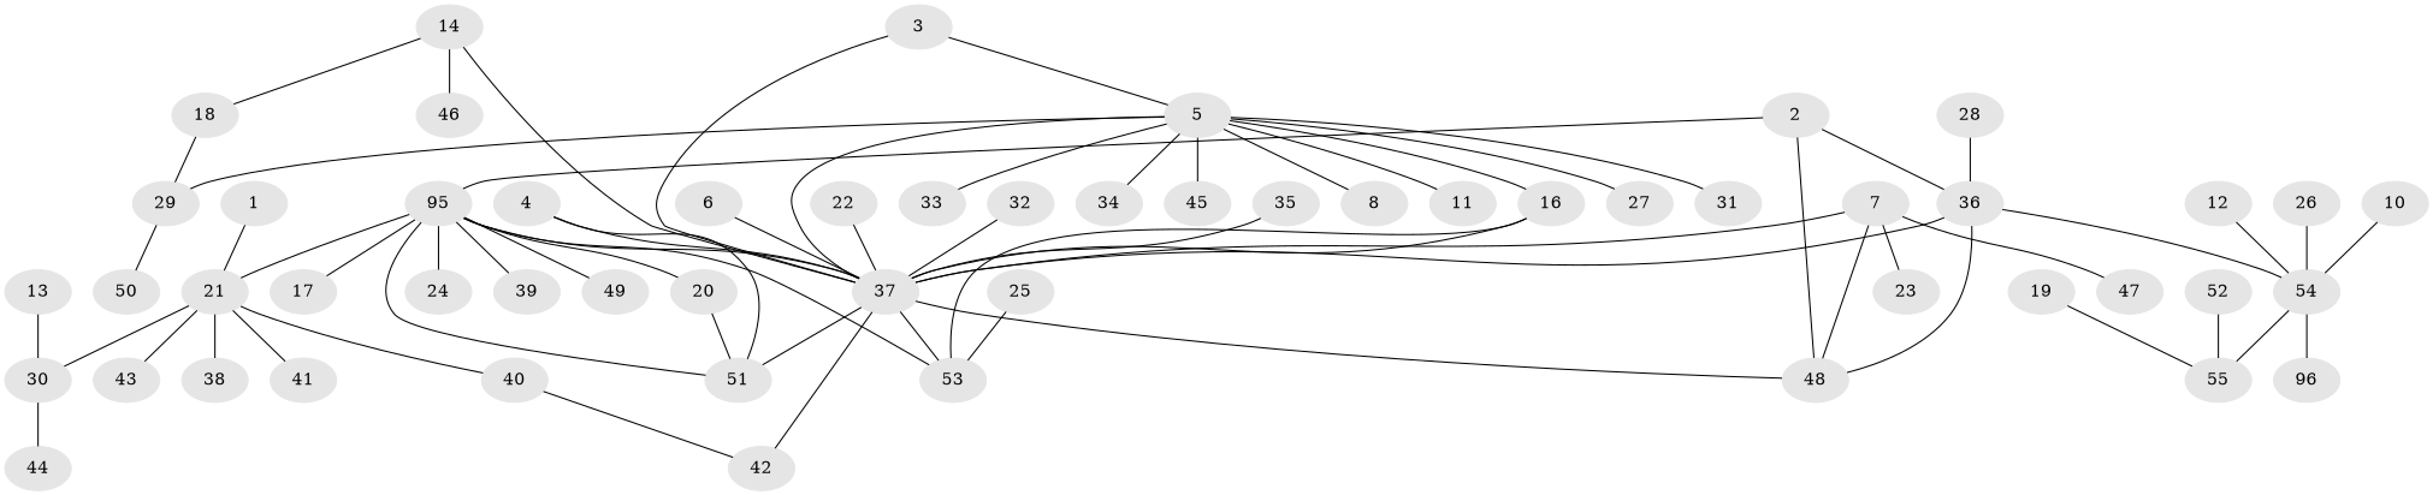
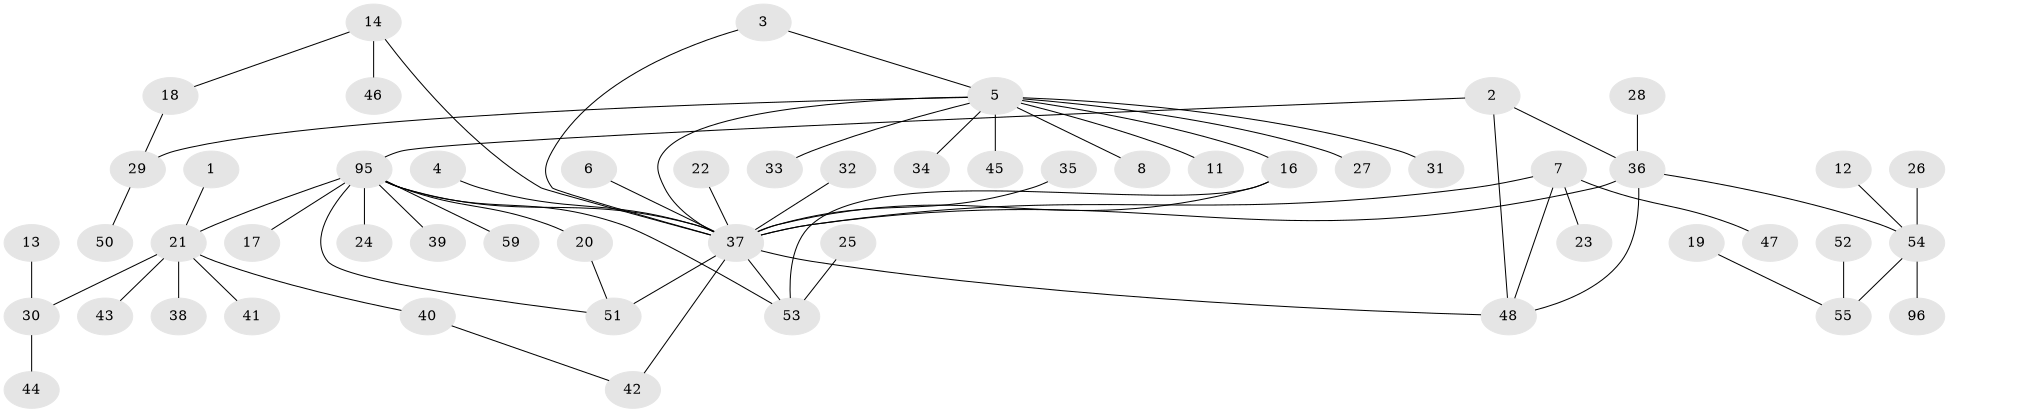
  graph {
    node [color=gray90 style=filled]
    edge [weight=1.0]
    1
    21
    30
    38
    40
    41
    43
    n8 [label=95]
    2
    36
    48
    37
    51
    17
    20
    24
    39
-   49
+   49 [label=59]
    53
    54
    3
    5
    8
    11
    16
    27
    29
    31
    33
    34
    45
    42
    4
    50
    6
    7
    23
    47
-   10
    55
    n41 [label=96]
    12
    13
    44
    14
    18
    46
    19
    22
    25
    26
    28
    32
    35
    52
    1 -- 21
    21 -- 30
    21 -- 38
    21 -- 40
    21 -- 41
    21 -- 43
    30 -- 44
    40 -- 42
    n8 -- 21
    n8 -- 37
    n8 -- 51
    n8 -- 17
    n8 -- 20
    n8 -- 24
    n8 -- 39
    n8 -- 49
    n8 -- 53
    2 -- n8
    2 -- 36
    2 -- 48
    36 -- 48
    36 -- 37
    36 -- 54
    37 -- 48
    37 -- 51
    37 -- 53
    37 -- 42
    20 -- 51
    54 -- 55
    54 -- n41
    3 -- 37
    3 -- 5
    5 -- 37
    5 -- 8
    5 -- 11
    5 -- 16
    5 -- 27
    5 -- 29
    5 -- 31
    5 -- 33
    5 -- 34
    5 -- 45
    16 -- 37
    16 -- 53
    29 -- 50
    4 -- 37
-   4 -- 51
    6 -- 37
    7 -- 48
    7 -- 37
    7 -- 23
    7 -- 47
-   10 -- 54
    12 -- 54
    13 -- 30
    14 -- 37
    14 -- 18
    14 -- 46
    18 -- 29
    19 -- 55
    22 -- 37
    25 -- 53
    26 -- 54
    28 -- 36
    32 -- 37
    35 -- 37
    52 -- 55
  }
